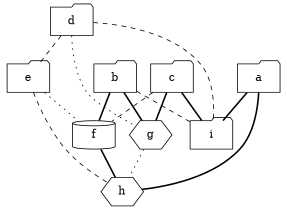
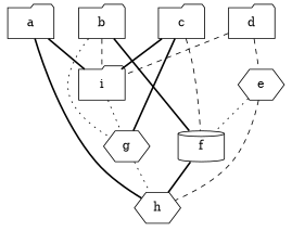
  graph {
    node [shape=folder]
    edge [style=bold]
    h [shape=hexagon]
    a
    i
    b
    f [shape=cylinder]
    g [shape=hexagon]
    c
    d
-   e
+   e [shape=hexagon]
    a -- h
    a -- i
    b -- i [style=dashed]
    b -- f
-   b -- g
+   b -- g [style=dotted]
    f -- h
    g -- h [style=dotted]
    c -- i
    c -- f [style=dashed]
    c -- g
    d -- i [style=dashed]
-   d -- g [style=dotted]
+   i -- g [style=dotted]
    d -- e [style=dashed]
    e -- h [style=dashed]
    e -- f [style=dotted]
  }
